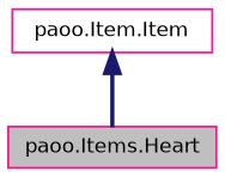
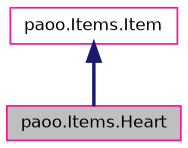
  digraph {
    node [color=deeppink fontname=Helvetica fontsize=10 shape=record style=filled]
    n1 [fillcolor=grey75 fontcolor=black height=0.2 label="paoo.Items.Heart" width=0.4]
-   n2 [fillcolor=white height=0.2 label="paoo.Item.Item" width=0.4]
+   n2 [fillcolor=white height=0.2 label="paoo.Items.Item" width=0.4]
    n2 -> n1 [color=midnightblue dir=back fontname=Helvetica fontsize=10 labelfontname=Helvetica labelfontsize=10 style=bold]
  }
